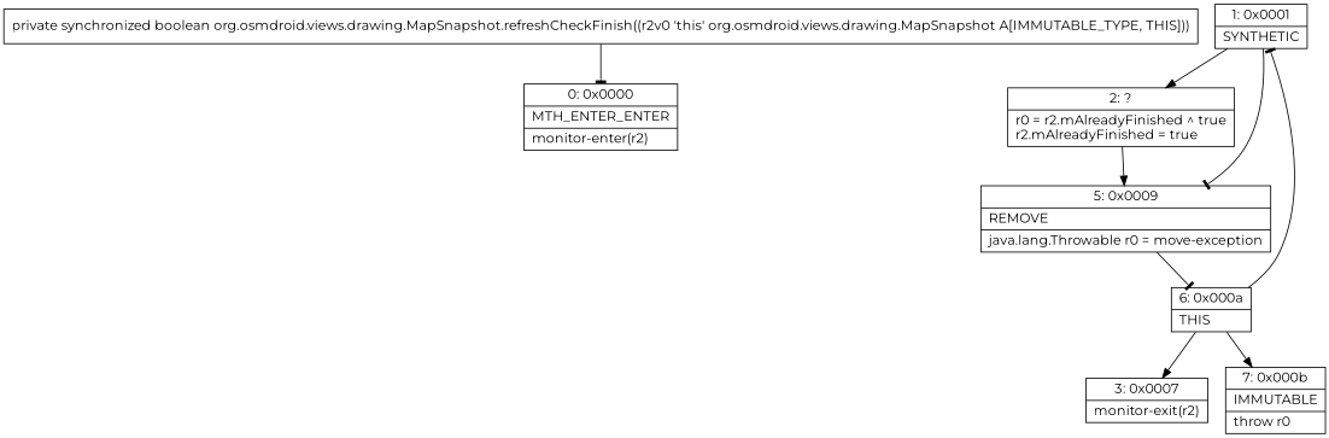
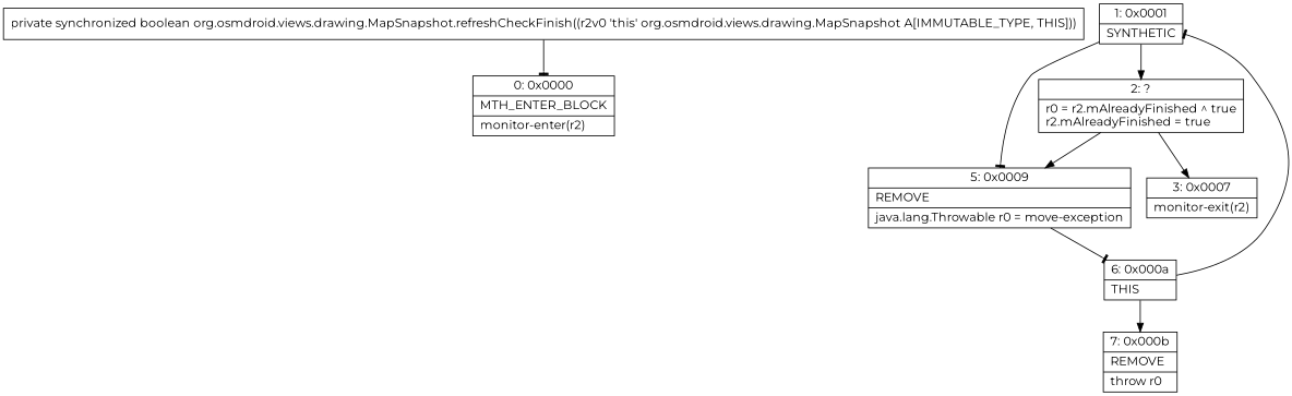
  digraph {
    fontname=Montserrat
    node [fontname=Montserrat shape=record]
    edge [arrowhead=normal fontname=Montserrat]
-   n1 [label="{0\:\ 0x0000|MTH_ENTER_ENTER\l|monitor\-enter(r2)\l}"]
+   n1 [label="{0\:\ 0x0000|MTH_ENTER_BLOCK\l|monitor\-enter(r2)\l}"]
    n2 [label="{1\:\ 0x0001|SYNTHETIC\l}"]
    n3 [label="{2\:\ ?|r0 = r2.mAlreadyFinished ^ true\lr2.mAlreadyFinished = true\l}"]
    n4 [label="{5\:\ 0x0009|REMOVE\l|java.lang.Throwable r0 = move\-exception\l}"]
    n5 [label="{3\:\ 0x0007|monitor\-exit(r2)\l}"]
    n6 [label="{6\:\ 0x000a|THIS\l}"]
-   n7 [label="{7\:\ 0x000b|IMMUTABLE\l|throw r0\l}"]
+   n7 [label="{7\:\ 0x000b|REMOVE\l|throw r0\l}"]
    n8 [label="{private synchronized boolean org.osmdroid.views.drawing.MapSnapshot.refreshCheckFinish((r2v0 'this' org.osmdroid.views.drawing.MapSnapshot A[IMMUTABLE_TYPE, THIS])) }"]
    n2 -> n3
    n2 -> n4 [arrowhead=tee]
    n3 -> n4
-   n6 -> n5
+   n3 -> n5
    n4 -> n6 [arrowhead=tee]
    n6 -> n2 [arrowhead=tee]
    n6 -> n7
    n8 -> n1 [arrowhead=tee]
  }
